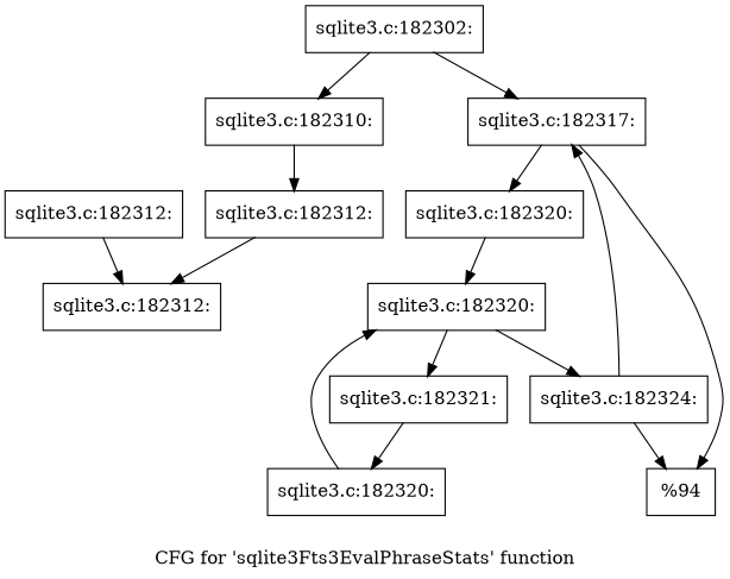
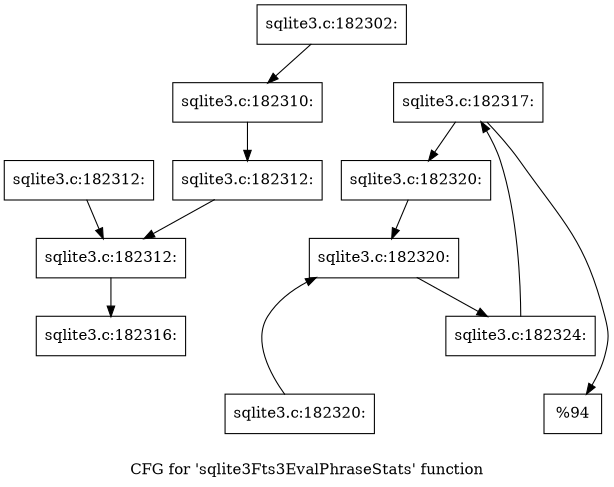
  digraph {
    label="CFG for 'sqlite3Fts3EvalPhraseStats' function"
    node [shape=record]
    n1 [label="{sqlite3.c:182302:}"]
    n2 [label="{sqlite3.c:182310:}"]
    n3 [label="{sqlite3.c:182317:}"]
    n4 [label="{sqlite3.c:182312:}"]
    n5 [label="{sqlite3.c:182320:}"]
    n6 [label="{%94}"]
    n7 [label="{sqlite3.c:182312:}"]
    n8 [label="{sqlite3.c:182320:}"]
+   n9 [label="{sqlite3.c:182316:}"]
    n10 [label="{sqlite3.c:182312:}"]
-   n11 [label="{sqlite3.c:182321:}"]
    n12 [label="{sqlite3.c:182324:}"]
    n13 [label="{sqlite3.c:182320:}"]
    n1 -> n2
-   n1 -> n3
    n2 -> n4
    n3 -> n5
    n3 -> n6
    n4 -> n7
    n5 -> n8
-   n8 -> n11
+   n7 -> n9
    n8 -> n12
    n10 -> n7
-   n11 -> n13
    n12 -> n3
-   n12 -> n6
    n13 -> n8
  }
